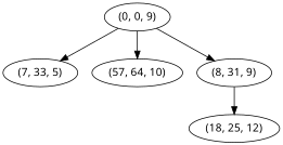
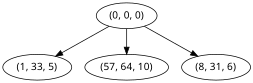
  digraph {
    fontname="Noto Sans"
    node [fontname="Noto Sans"]
    edge [fontname="Noto Sans"]
-   "(0, 0, 0)" [label="(0, 0, 9)"]
-   "(7, 33, 5)"
+   "(0, 0, 0)"
+   "(7, 33, 5)" [label="(1, 33, 5)"]
    n3 [label="(57, 64, 10)"]
-   "(8, 31, 6)" [label="(8, 31, 9)"]
-   "(18, 25, 12)"
+   "(8, 31, 6)"
    "(0, 0, 0)" -> "(7, 33, 5)"
    "(0, 0, 0)" -> n3
    "(0, 0, 0)" -> "(8, 31, 6)"
-   "(8, 31, 6)" -> "(18, 25, 12)"
  }
